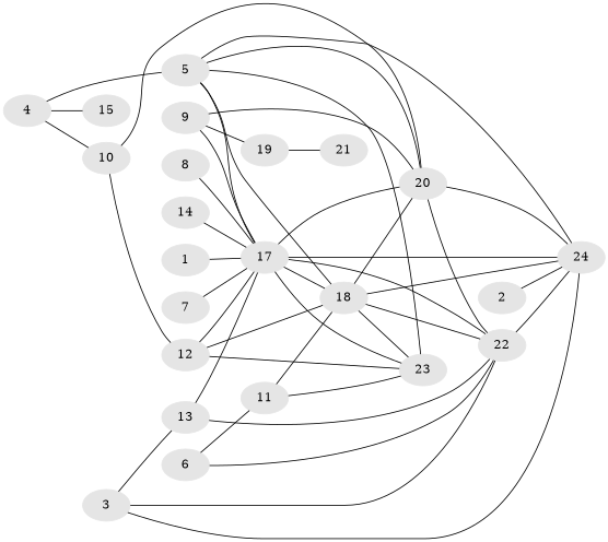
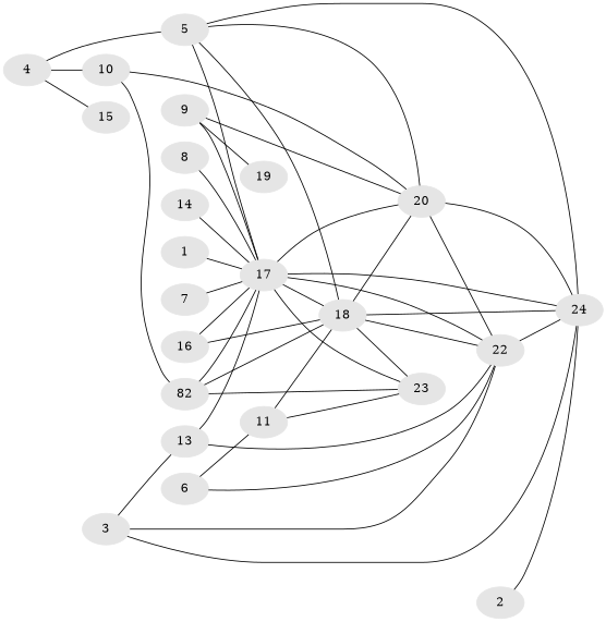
  graph {
    rankdir=LR
    node [color=gray90 style=filled]
    edge [weight=1.0]
    1
    17
    24
    22
    20
    18
    23
    2
    3
    13
    4
    5
    10
    15
-   12
+   12 [label=82]
    6
    11
    7
    8
    9
    19
-   21
    14
+   16
    1 -- 17
    17 -- 24
    17 -- 22 [weight=2.0]
    17 -- 20
    17 -- 18
    17 -- 23
    22 -- 24
    20 -- 24 [weight=2.0]
    20 -- 22
    18 -- 24
    18 -- 22
    18 -- 20 [weight=2.0]
    18 -- 23
    2 -- 24
    3 -- 24 [weight=2.0]
    3 -- 22 [weight=2.0]
    3 -- 13
    13 -- 17
    13 -- 22
    4 -- 5
    4 -- 10
    4 -- 15
    5 -- 17
    5 -- 24
    5 -- 20
    5 -- 18
-   5 -- 23
    10 -- 20
    10 -- 12
    12 -- 17 [weight=2.0]
    12 -- 18
    12 -- 23
    6 -- 22
    6 -- 11
    11 -- 18
    11 -- 23 [weight=2.0]
    7 -- 17
    8 -- 17
    9 -- 17 [weight=2.0]
    9 -- 20
    9 -- 19
-   19 -- 21
    14 -- 17
+   16 -- 17
+   16 -- 18
  }
